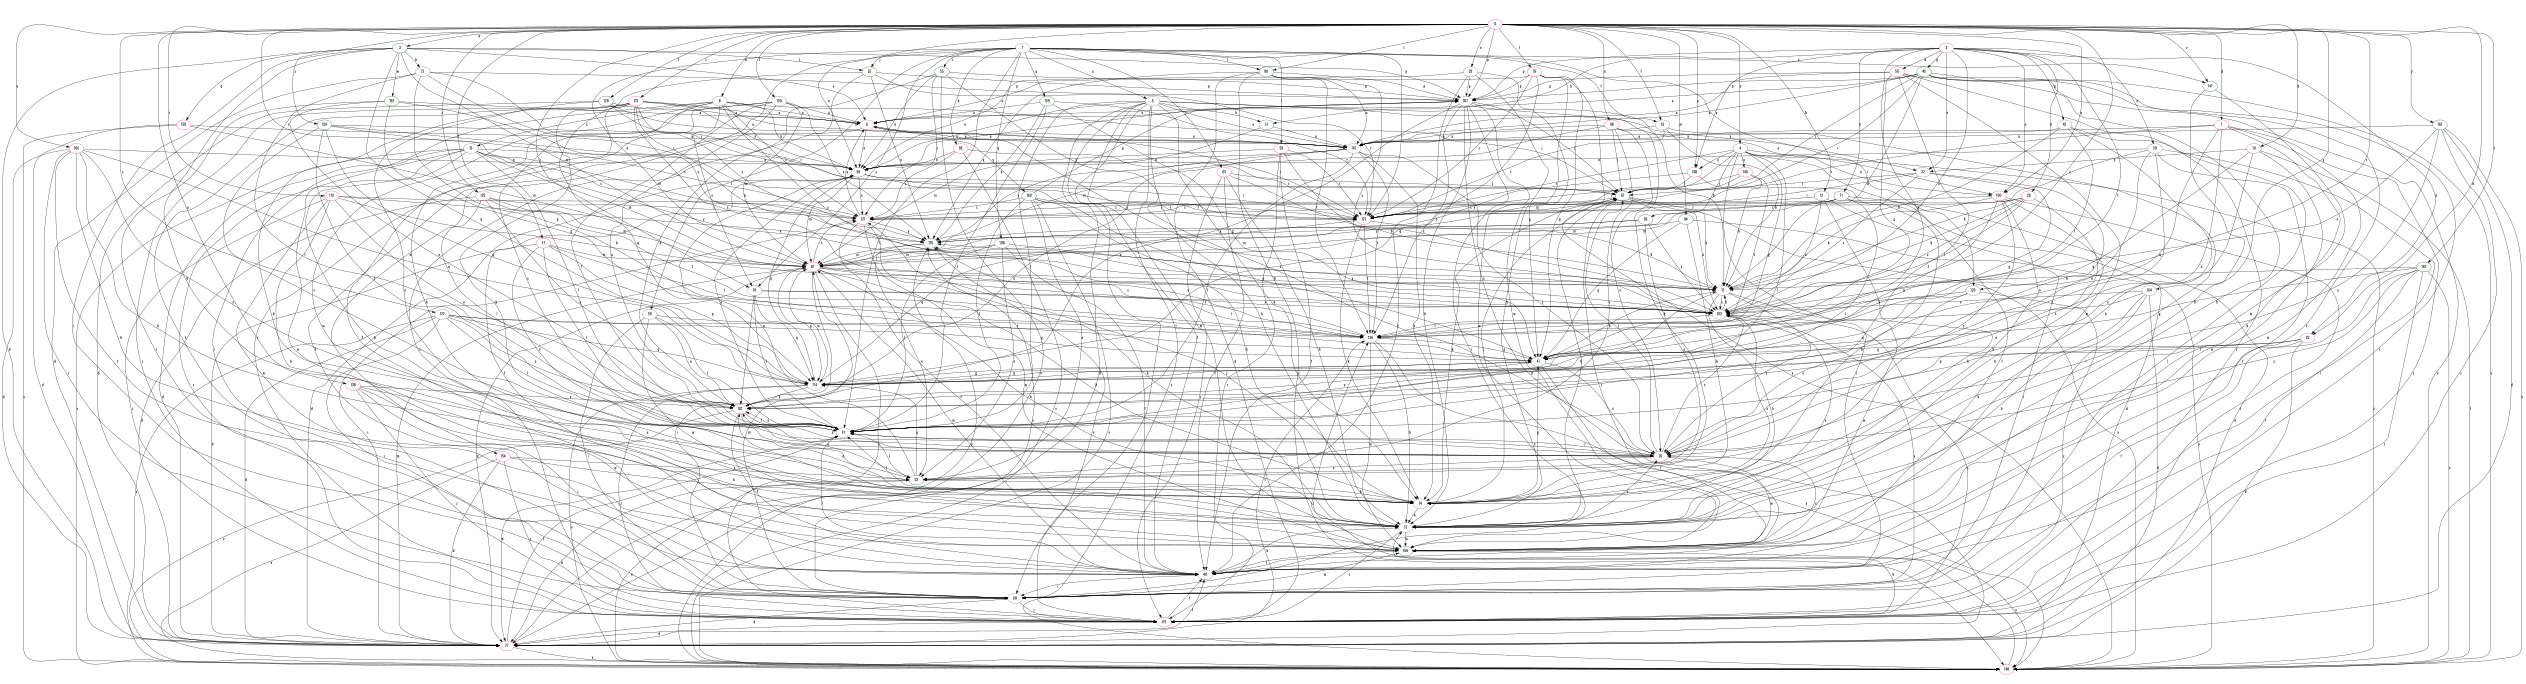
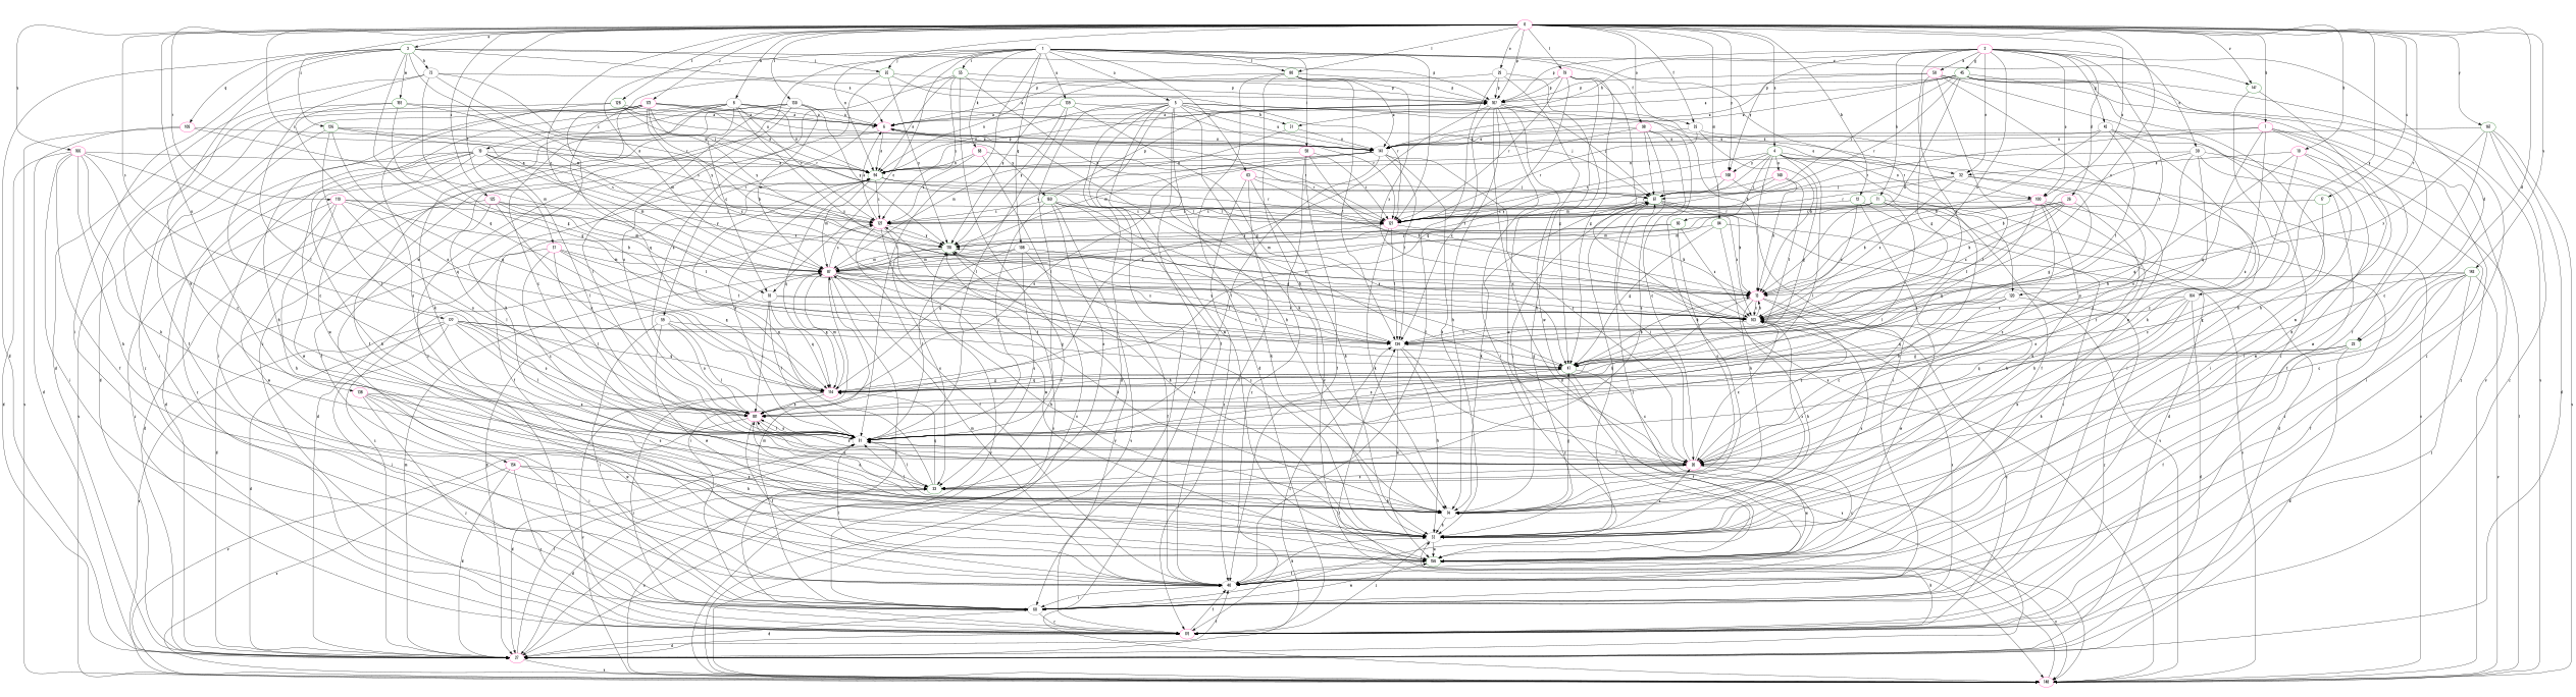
  strict digraph {
    fontname=Oswald
    node [color=deeppink fontname=Oswald]
    edge [fontname=Oswald]
    3 [color=darkgreen]
    0
    4 [color=darkgreen]
    7
    8 [color=gray40]
    10
    12 [color=darkgreen]
+   17 [color=darkgreen]
    18 [color=gray40]
-   23
+   23 [color=darkgreen]
    29 [color=gray40]
    37
    39 [color=gray40]
    79
    80 [color=darkgreen]
    84 [color=darkgreen]
    94 [color=darkgreen]
    98
    100
    107 [color=gray40]
    119
    120 [color=gray40]
    122 [color=gray40]
    125
    126 [color=darkgreen]
    127
    128 [color=darkgreen]
    130 [color=gray40]
    138
    143 [color=darkgreen]
    147 [color=darkgreen]
    163 [color=gray40]
    164 [color=gray40]
    166
    167 [color=darkgreen]
    168
    173
    65 [color=darkgreen]
    6
    27
    60 [color=gray40]
    72 [color=gray40]
    74 [color=gray40]
    87
    109
    114
    155 [color=darkgreen]
    81 [color=gray40]
    121
    47 [color=darkgreen]
    40 [color=gray40]
    66 [color=darkgreen]
    140
    148
    176
    53 [color=gray40]
    141 [color=gray40]
    156 [color=darkgreen]
    101
    19 [color=gray40]
    20
    67 [color=darkgreen]
    32 [color=gray40]
    134 [color=gray40]
    13
    170 [color=darkgreen]
    33 [color=darkgreen]
    1 [color=gray40]
    5 [color=gray40]
    55 [color=darkgreen]
    58
    59 [color=gray40]
    63
    68
    108 [color=gray40]
    139 [color=darkgreen]
    154
    51 [color=darkgreen]
    2
    26
    30 [color=gray40]
    43 [color=gray40]
    45 [color=darkgreen]
    50
    71 [color=darkgreen]
    169 [color=darkgreen]
    3 -> 107 [label=p]
    3 -> 65 [label=j]
    3 -> 6 [label=a]
    3 -> 27 [label=d]
    3 -> 60 [label=i]
    3 -> 72 [label=k]
    3 -> 74 [label=k]
    3 -> 87 [label=m]
    3 -> 109 [label=q]
    3 -> 114 [label=q]
    3 -> 155 [label=w]
    0 -> 3 [label=a]
    0 -> 4 [label=a]
    0 -> 7 [label=b]
    0 -> 8 [label=b]
    0 -> 10 [label=b]
    0 -> 12 [label=b]
+   0 -> 17 [label=c]
    0 -> 18 [label=c]
    0 -> 23 [label=d]
    0 -> 29 [label=e]
    0 -> 37 [label=f]
    0 -> 39 [label=f]
    0 -> 79 [label=l]
    0 -> 80 [label=l]
    0 -> 84 [label=m]
    0 -> 94 [label=n]
    0 -> 98 [label=o]
    0 -> 100 [label=o]
    0 -> 107 [label=p]
    0 -> 119 [label=r]
    0 -> 120 [label=r]
    0 -> 122 [label=s]
    0 -> 125 [label=s]
    0 -> 126 [label=s]
    0 -> 127 [label=s]
    0 -> 128 [label=t]
    0 -> 130 [label=t]
    0 -> 138 [label=u]
    0 -> 143 [label=v]
    0 -> 147 [label=v]
    0 -> 163 [label=x]
    0 -> 164 [label=y]
    0 -> 166 [label=y]
    0 -> 167 [label=y]
    0 -> 168 [label=y]
    0 -> 173 [label=z]
    4 -> 100 [label=o]
    4 -> 168 [label=y]
    4 -> 60 [label=i]
    4 -> 87 [label=m]
    4 -> 81 [label=l]
    4 -> 121 [label=r]
    4 -> 47 [label=g]
    4 -> 40 [label=f]
    4 -> 66 [label=j]
    4 -> 140 [label=u]
    4 -> 148 [label=v]
    7 -> 114 [label=q]
    7 -> 121 [label=r]
    7 -> 176 [label=z]
    7 -> 53 [label=h]
    7 -> 141 [label=u]
    7 -> 156 [label=w]
    7 -> 101 [label=o]
    8 -> 18 [label=c]
    8 -> 94 [label=n]
    8 -> 127 [label=s]
    8 -> 163 [label=x]
    8 -> 6 [label=a]
    8 -> 60 [label=i]
    8 -> 156 [label=w]
    8 -> 19 [label=c]
    8 -> 20 [label=c]
    8 -> 67 [label=j]
    10 -> 114 [label=q]
    10 -> 148 [label=l]
    10 -> 156 [label=w]
    10 -> 20 [label=c]
    10 -> 32 [label=e]
    12 -> 127 [label=s]
    12 -> 163 [label=x]
    12 -> 60 [label=i]
    12 -> 53 [label=h]
+   17 -> 121 [label=r]
+   17 -> 20 [label=c]
    18 -> 163 [label=x]
    18 -> 114 [label=q]
    18 -> 81 [label=l]
    18 -> 101 [label=i]
    18 -> 134 [label=t]
    23 -> 27 [label=d]
    23 -> 114 [label=q]
    23 -> 47 [label=g]
    23 -> 40 [label=f]
    29 -> 94 [label=n]
    29 -> 107 [label=p]
    29 -> 47 [label=g]
    29 -> 40 [label=f]
    29 -> 156 [label=w]
    37 -> 27 [label=d]
    37 -> 87 [label=m]
    37 -> 114 [label=q]
    37 -> 81 [label=l]
    37 -> 20 [label=c]
    37 -> 134 [label=t]
    39 -> 60 [label=i]
    39 -> 121 [label=r]
    39 -> 141 [label=u]
    39 -> 13 [label=b]
    79 -> 107 [label=p]
    79 -> 6 [label=a]
    79 -> 114 [label=q]
    79 -> 121 [label=r]
    79 -> 47 [label=g]
    79 -> 148 [label=v]
    79 -> 53 [label=h]
    80 -> 107 [label=p]
    80 -> 163 [label=x]
    80 -> 27 [label=d]
    80 -> 148 [label=v]
    80 -> 141 [label=u]
    80 -> 134 [label=t]
    80 -> 170 [label=y]
    84 -> 74 [label=k]
    84 -> 47 [label=g]
    84 -> 148 [label=v]
    84 -> 170 [label=y]
    94 -> 107 [label=p]
    94 -> 127 [label=s]
    94 -> 27 [label=d]
    94 -> 87 [label=m]
    94 -> 114 [label=q]
    94 -> 121 [label=r]
    94 -> 40 [label=f]
    94 -> 67 [label=j]
    98 -> 74 [label=k]
    98 -> 87 [label=m]
    98 -> 141 [label=u]
    98 -> 20 [label=c]
    98 -> 67 [label=j]
    98 -> 33 [label=e]
    100 -> 127 [label=s]
    100 -> 74 [label=k]
    100 -> 114 [label=q]
    100 -> 176 [label=z]
    100 -> 53 [label=h]
    100 -> 20 [label=c]
    100 -> 13 [label=b]
    107 -> 6 [label=a]
    107 -> 27 [label=d]
    107 -> 60 [label=i]
    107 -> 53 [label=h]
    107 -> 156 [label=w]
    107 -> 101 [label=o]
    107 -> 67 [label=j]
    107 -> 134 [label=t]
    107 -> 13 [label=b]
    119 -> 121 [label=r]
    119 -> 176 [label=z]
    119 -> 53 [label=h]
    119 -> 156 [label=w]
    119 -> 101 [label=o]
    119 -> 13 [label=b]
    119 -> 170 [label=y]
    120 -> 163 [label=x]
    120 -> 114 [label=q]
    120 -> 176 [label=z]
    120 -> 20 [label=c]
    122 -> 27 [label=d]
    122 -> 60 [label=i]
    122 -> 114 [label=q]
    122 -> 81 [label=l]
    122 -> 47 [label=g]
    122 -> 148 [label=v]
    122 -> 101 [label=o]
    122 -> 134 [label=t]
    125 -> 127 [label=s]
    125 -> 27 [label=d]
    125 -> 87 [label=m]
    125 -> 81 [label=l]
    125 -> 101 [label=o]
    125 -> 134 [label=t]
    126 -> 94 [label=n]
    126 -> 127 [label=s]
    126 -> 114 [label=q]
    126 -> 81 [label=l]
    126 -> 141 [label=u]
    126 -> 20 [label=c]
    127 -> 6 [label=a]
    127 -> 40 [label=f]
    127 -> 53 [label=h]
    127 -> 156 [label=w]
    127 -> 170 [label=y]
    128 -> 6 [label=a]
    128 -> 27 [label=d]
    128 -> 121 [label=r]
    128 -> 141 [label=u]
    128 -> 33 [label=e]
    130 -> 6 [label=a]
    130 -> 74 [label=k]
    130 -> 87 [label=m]
    130 -> 81 [label=l]
    130 -> 40 [label=f]
    130 -> 101 [label=o]
    130 -> 170 [label=y]
    138 -> 60 [label=i]
    138 -> 176 [label=z]
    138 -> 156 [label=w]
    138 -> 101 [label=o]
    138 -> 33 [label=e]
    143 -> 81 [label=l]
    143 -> 47 [label=g]
    143 -> 40 [label=f]
    143 -> 148 [label=v]
    143 -> 176 [label=z]
    143 -> 20 [label=c]
    143 -> 13 [label=b]
    147 -> 53 [label=h]
    147 -> 156 [label=w]
    163 -> 134 [label=t]
    163 -> 13 [label=b]
    163 -> 170 [label=y]
    164 -> 163 [label=x]
    164 -> 27 [label=d]
    164 -> 74 [label=k]
    164 -> 53 [label=h]
    164 -> 134 [label=t]
    166 -> 94 [label=n]
    166 -> 27 [label=d]
    166 -> 60 [label=i]
    166 -> 74 [label=k]
    166 -> 114 [label=q]
    166 -> 40 [label=f]
    166 -> 53 [label=h]
    166 -> 20 [label=c]
    167 -> 163 [label=x]
    167 -> 27 [label=d]
    167 -> 148 [label=v]
    167 -> 176 [label=z]
    167 -> 141 [label=u]
    167 -> 20 [label=c]
    168 -> 27 [label=d]
    168 -> 67 [label=j]
    168 -> 170 [label=y]
    173 -> 94 [label=n]
    173 -> 163 [label=x]
    173 -> 6 [label=a]
    173 -> 87 [label=m]
    173 -> 114 [label=q]
    173 -> 40 [label=f]
    173 -> 176 [label=z]
    173 -> 53 [label=h]
    173 -> 141 [label=u]
    173 -> 13 [label=b]
    173 -> 170 [label=y]
    65 -> 107 [label=p]
    65 -> 121 [label=r]
    65 -> 53 [label=h]
    65 -> 101 [label=o]
    65 -> 170 [label=y]
    6 -> 94 [label=n]
    6 -> 121 [label=r]
    6 -> 40 [label=f]
    6 -> 141 [label=u]
    6 -> 169 [label=y]
    27 -> 127 [label=s]
    27 -> 87 [label=m]
    27 -> 81 [label=l]
    27 -> 40 [label=f]
    27 -> 148 [label=v]
    27 -> 170 [label=y]
    60 -> 163 [label=x]
    60 -> 27 [label=d]
    60 -> 87 [label=m]
    60 -> 176 [label=z]
    60 -> 156 [label=w]
    60 -> 170 [label=y]
    72 -> 107 [label=p]
    72 -> 27 [label=d]
    72 -> 81 [label=l]
    72 -> 121 [label=r]
    72 -> 47 [label=g]
    72 -> 67 [label=j]
    74 -> 163 [label=x]
    74 -> 81 [label=l]
    74 -> 47 [label=g]
    74 -> 53 [label=h]
    74 -> 101 [label=o]
    74 -> 67 [label=j]
    87 -> 127 [label=s]
    87 -> 163 [label=x]
    87 -> 27 [label=d]
    87 -> 60 [label=i]
    87 -> 74 [label=k]
    87 -> 114 [label=q]
    87 -> 176 [label=z]
    87 -> 53 [label=h]
    87 -> 134 [label=t]
    87 -> 13 [label=b]
    109 -> 27 [label=d]
    109 -> 87 [label=m]
    109 -> 148 [label=v]
    109 -> 141 [label=u]
    114 -> 87 [label=m]
    114 -> 47 [label=g]
    114 -> 148 [label=v]
    114 -> 176 [label=z]
    114 -> 101 [label=o]
    155 -> 6 [label=a]
    155 -> 60 [label=i]
    155 -> 47 [label=g]
    155 -> 101 [label=o]
    155 -> 170 [label=y]
    81 -> 94 [label=n]
    81 -> 27 [label=d]
    81 -> 101 [label=o]
    81 -> 20 [label=c]
    121 -> 74 [label=k]
    121 -> 114 [label=q]
    121 -> 134 [label=t]
    121 -> 13 [label=b]
    47 -> 114 [label=q]
    47 -> 40 [label=f]
    47 -> 101 [label=o]
    47 -> 20 [label=c]
    47 -> 13 [label=b]
    40 -> 60 [label=i]
    40 -> 87 [label=m]
    40 -> 81 [label=l]
    40 -> 53 [label=h]
    40 -> 67 [label=j]
    66 -> 163 [label=x]
    66 -> 87 [label=m]
    66 -> 170 [label=y]
    66 -> 33 [label=e]
    140 -> 121 [label=r]
    140 -> 67 [label=j]
    140 -> 134 [label=t]
    140 -> 13 [label=b]
    148 -> 134 [label=t]
    148 -> 33 [label=e]
    176 -> 163 [label=x]
    176 -> 27 [label=d]
    176 -> 40 [label=f]
    176 -> 53 [label=h]
    176 -> 134 [label=t]
    176 -> 170 [label=y]
    53 -> 127 [label=s]
    53 -> 163 [label=x]
    53 -> 176 [label=z]
    53 -> 156 [label=w]
    53 -> 20 [label=c]
    53 -> 67 [label=j]
    141 -> 94 [label=n]
    141 -> 74 [label=k]
    141 -> 81 [label=l]
    141 -> 101 [label=o]
    141 -> 20 [label=c]
    141 -> 134 [label=t]
    141 -> 170 [label=y]
    156 -> 40 [label=f]
    156 -> 148 [label=v]
    156 -> 20 [label=c]
    101 -> 81 [label=l]
    101 -> 40 [label=f]
    101 -> 148 [label=v]
    101 -> 33 [label=e]
    19 -> 94 [label=n]
    19 -> 127 [label=s]
    19 -> 163 [label=x]
    19 -> 27 [label=d]
    19 -> 87 [label=m]
    19 -> 81 [label=l]
    19 -> 148 [label=v]
    19 -> 176 [label=z]
    19 -> 53 [label=h]
    19 -> 156 [label=w]
    20 -> 163 [label=x]
    20 -> 81 [label=l]
    20 -> 156 [label=w]
    20 -> 101 [label=o]
    20 -> 67 [label=j]
    20 -> 33 [label=e]
    67 -> 127 [label=s]
    67 -> 163 [label=x]
    67 -> 74 [label=k]
    67 -> 148 [label=v]
    67 -> 13 [label=b]
    32 -> 163 [label=x]
    32 -> 121 [label=r]
    32 -> 47 [label=g]
    32 -> 101 [label=o]
    32 -> 67 [label=j]
    134 -> 47 [label=g]
    134 -> 148 [label=v]
    134 -> 53 [label=h]
    134 -> 156 [label=w]
    134 -> 170 [label=y]
    13 -> 163 [label=x]
    13 -> 6 [label=a]
    13 -> 81 [label=l]
    13 -> 53 [label=h]
    13 -> 156 [label=w]
    13 -> 20 [label=c]
    170 -> 87 [label=m]
    170 -> 33 [label=e]
    33 -> 94 [label=n]
    33 -> 27 [label=d]
    33 -> 74 [label=k]
    33 -> 114 [label=q]
    33 -> 81 [label=l]
    1 -> 18 [label=c]
    1 -> 39 [label=f]
    1 -> 80 [label=l]
    1 -> 120 [label=r]
    1 -> 147 [label=v]
    1 -> 65 [label=j]
    1 -> 81 [label=l]
    1 -> 121 [label=r]
    1 -> 176 [label=z]
    1 -> 5 [label=a]
    1 -> 55 [label=i]
    1 -> 58 [label=i]
    1 -> 59 [label=i]
    1 -> 63 [label=j]
    1 -> 68 [label=k]
    1 -> 108 [label=q]
    1 -> 139 [label=u]
    1 -> 154 [label=w]
    5 -> 94 [label=n]
    5 -> 100 [label=o]
    5 -> 27 [label=d]
    5 -> 60 [label=i]
    5 -> 74 [label=k]
    5 -> 81 [label=l]
    5 -> 40 [label=f]
    5 -> 148 [label=v]
    5 -> 53 [label=h]
    5 -> 141 [label=u]
    5 -> 156 [label=w]
    5 -> 32 [label=e]
    5 -> 51 [label=h]
    55 -> 94 [label=n]
    55 -> 107 [label=p]
    55 -> 127 [label=s]
    55 -> 148 [label=v]
    55 -> 176 [label=z]
    55 -> 20 [label=c]
    58 -> 94 [label=n]
    58 -> 163 [label=x]
    58 -> 121 [label=r]
    58 -> 40 [label=f]
    58 -> 176 [label=z]
    59 -> 60 [label=i]
    59 -> 81 [label=l]
    59 -> 156 [label=w]
    59 -> 101 [label=o]
    59 -> 134 [label=t]
    63 -> 40 [label=f]
    63 -> 176 [label=z]
    63 -> 53 [label=h]
    63 -> 67 [label=j]
    63 -> 13 [label=b]
    68 -> 94 [label=n]
    68 -> 127 [label=s]
    68 -> 121 [label=r]
    68 -> 148 [label=v]
    108 -> 163 [label=x]
    108 -> 87 [label=m]
    108 -> 81 [label=l]
    108 -> 40 [label=f]
    108 -> 33 [label=e]
    139 -> 6 [label=a]
    139 -> 81 [label=l]
    139 -> 121 [label=r]
    139 -> 47 [label=g]
    139 -> 170 [label=y]
    154 -> 27 [label=d]
    154 -> 74 [label=k]
    154 -> 148 [label=v]
    154 -> 176 [label=z]
    154 -> 33 [label=e]
    51 -> 87 [label=m]
    51 -> 141 [label=u]
    2 -> 23 [label=d]
    2 -> 100 [label=o]
    2 -> 107 [label=p]
    2 -> 163 [label=x]
    2 -> 168 [label=y]
    2 -> 47 [label=g]
    2 -> 32 [label=e]
    2 -> 134 [label=t]
    2 -> 51 [label=h]
    2 -> 26 [label=d]
    2 -> 30 [label=e]
    2 -> 43 [label=g]
    2 -> 45 [label=g]
    2 -> 50 [label=h]
    2 -> 71 [label=k]
    26 -> 163 [label=x]
    26 -> 87 [label=m]
    26 -> 121 [label=r]
    26 -> 134 [label=t]
    26 -> 13 [label=b]
    26 -> 33 [label=e]
    30 -> 94 [label=n]
    30 -> 60 [label=i]
    30 -> 40 [label=f]
    30 -> 101 [label=o]
    30 -> 20 [label=c]
    30 -> 13 [label=b]
    43 -> 60 [label=i]
    43 -> 74 [label=k]
    43 -> 141 [label=u]
    43 -> 134 [label=t]
    43 -> 13 [label=b]
    45 -> 107 [label=p]
    45 -> 6 [label=a]
    45 -> 121 [label=r]
    45 -> 40 [label=f]
    45 -> 148 [label=v]
    45 -> 176 [label=z]
    45 -> 53 [label=h]
    45 -> 141 [label=u]
    45 -> 67 [label=j]
    45 -> 13 [label=b]
    50 -> 107 [label=p]
    50 -> 81 [label=l]
    50 -> 47 [label=g]
    50 -> 148 [label=v]
    50 -> 176 [label=z]
    50 -> 141 [label=u]
    50 -> 156 [label=w]
    71 -> 127 [label=s]
    71 -> 27 [label=d]
    71 -> 74 [label=k]
    71 -> 87 [label=m]
    71 -> 81 [label=l]
    71 -> 121 [label=r]
    169 -> 107 [label=p]
    169 -> 127 [label=s]
    169 -> 74 [label=k]
    169 -> 81 [label=l]
    169 -> 121 [label=r]
    169 -> 47 [label=g]
    169 -> 148 [label=v]
    169 -> 33 [label=e]
  }
